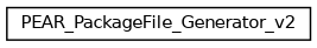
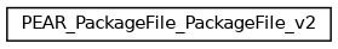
  digraph {
    rankdir=LR
-   n1 [color=black fillcolor=white fontname=Helvetica fontsize=10 height=0.2 label=PEAR_PackageFile_Generator_v2 shape=record style=filled width=0.4]
+   n1 [color=black fillcolor=white fontname=Helvetica fontsize=10 height=0.2 label=PEAR_PackageFile_PackageFile_v2 shape=record style=filled width=0.4]
  }
